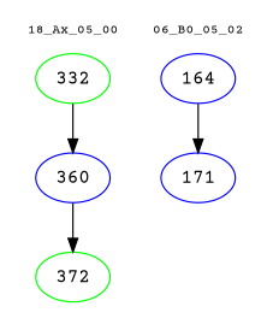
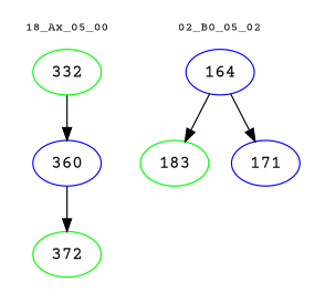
  digraph {
    fontname="Courier Prime"
    node [color=blue fontname="Courier Prime"]
    edge [color=black fontname="Courier Prime"]
    n1 [label=360]
    n2 [color=green label=332]
    n3 [color=green label=372]
    n4 [label=164]
+   n5 [color=green label=183]
    n6 [label=171]
    subgraph cluster_1 {
      color=white
      fontsize=10
      label="18_Ax_05_00"
      n1
      n2
      n3
    }
    subgraph cluster_2 {
      color=white
      fontsize=10
-     label="06_B0_05_02"
+     label="02_B0_05_02"
      n4
+     n5
      n6
    }
    n1 -> n3
    n2 -> n1
+   n4 -> n5
    n4 -> n6
  }
